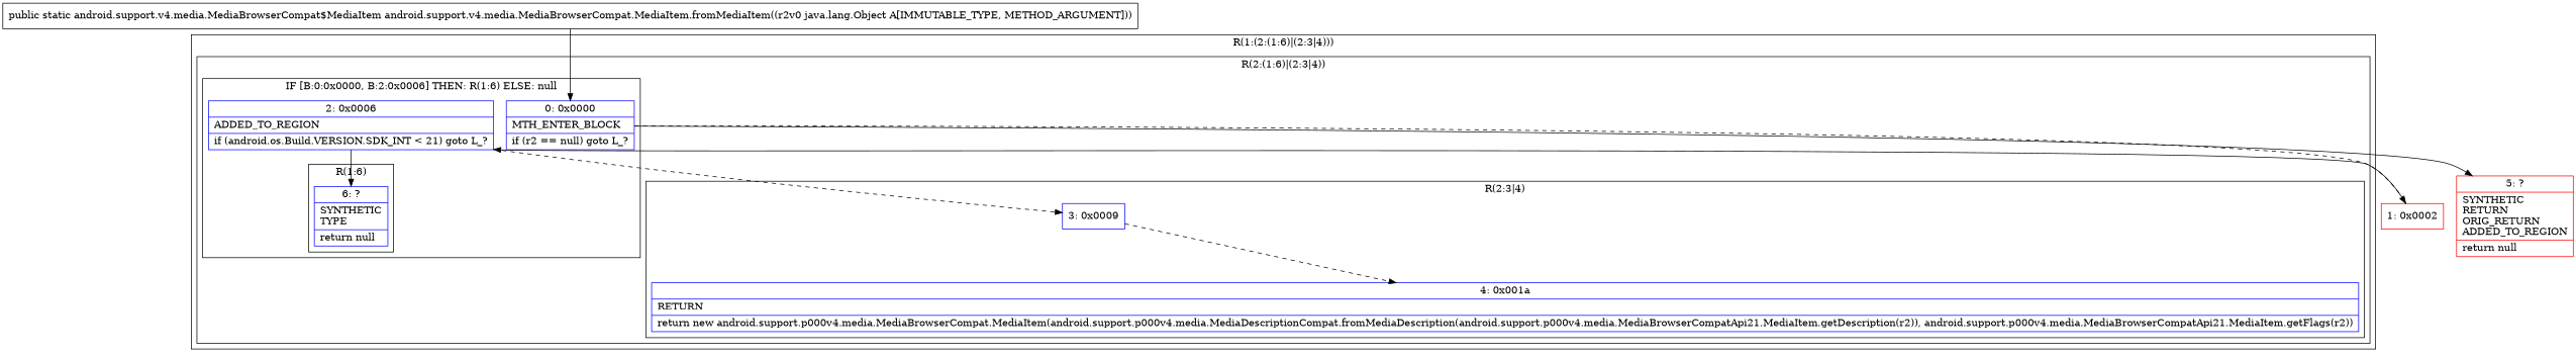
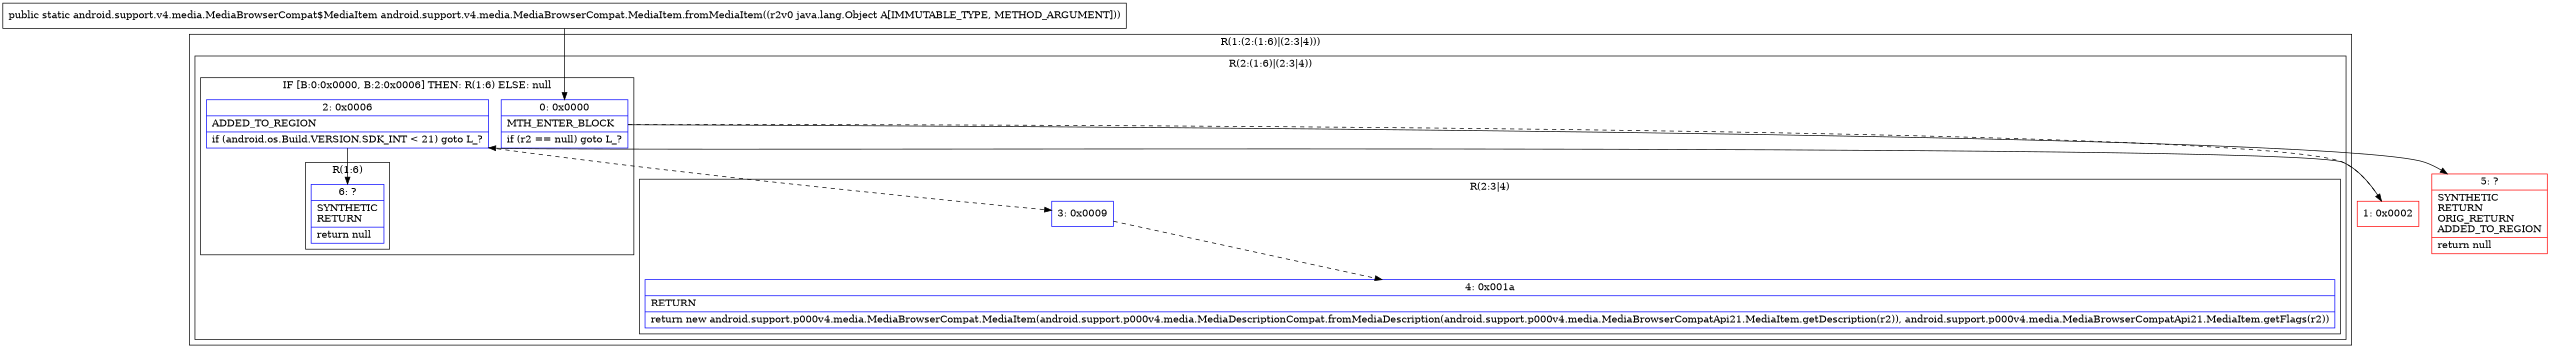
  digraph {
    node [color=blue shape=record]
-   n1 [label="{6\:\ ?|SYNTHETIC\lTYPE\l|return null\l}"]
+   n1 [label="{6\:\ ?|SYNTHETIC\lRETURN\l|return null\l}"]
    n2 [label="{0\:\ 0x0000|MTH_ENTER_BLOCK\l|if (r2 == null) goto L_?\l}"]
    n3 [label="{2\:\ 0x0006|ADDED_TO_REGION\l|if (android.os.Build.VERSION.SDK_INT \< 21) goto L_?\l}"]
    n4 [label="{3\:\ 0x0009}"]
    n5 [label="{4\:\ 0x001a|RETURN\l|return new android.support.p000v4.media.MediaBrowserCompat.MediaItem(android.support.p000v4.media.MediaDescriptionCompat.fromMediaDescription(android.support.p000v4.media.MediaBrowserCompatApi21.MediaItem.getDescription(r2)), android.support.p000v4.media.MediaBrowserCompatApi21.MediaItem.getFlags(r2))\l}"]
    n6 [color=red label="{1\:\ 0x0002}"]
    n7 [color=red label="{5\:\ ?|SYNTHETIC\lRETURN\lORIG_RETURN\lADDED_TO_REGION\l|return null\l}"]
    n8 [label="{public static android.support.v4.media.MediaBrowserCompat$MediaItem android.support.v4.media.MediaBrowserCompat.MediaItem.fromMediaItem((r2v0 java.lang.Object A[IMMUTABLE_TYPE, METHOD_ARGUMENT])) }" color=""]
    subgraph cluster_1 {
      label="R(1:(2:(1:6)|(2:3|4)))"
      subgraph cluster_2 {
        label="R(2:(1:6)|(2:3|4))"
        subgraph cluster_3 {
          label="IF [B:0:0x0000, B:2:0x0006] THEN: R(1:6) ELSE: null"
          n2
          n3
          subgraph cluster_4 {
            label="R(1:6)"
            n1
          }
        }
        subgraph cluster_5 {
          label="R(2:3|4)"
          n4
          n5
        }
      }
    }
    n2 -> n6 [style=dashed]
    n2 -> n7
    n3 -> n1
    n3 -> n4 [style=dashed]
    n4 -> n5 [style=dashed]
    n6 -> n3
    n8 -> n2
  }
